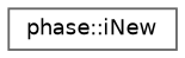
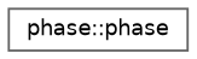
  digraph {
    rankdir=LR
-   n1 [color=grey40 fillcolor=white fontname=Helvetica fontsize=10 height=0.2 label="phase::iNew" shape=box style=filled width=0.4]
+   n1 [color=grey40 fillcolor=white fontname=Helvetica fontsize=10 height=0.2 label="phase::phase" shape=box style=filled width=0.4]
  }
